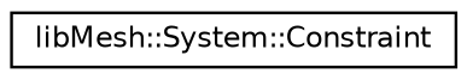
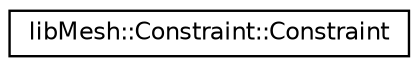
  digraph {
    rankdir=LR
-   n1 [color=black fillcolor=white fontname=Helvetica fontsize=10 height=0.2 label="libMesh::System::Constraint" shape=record style=filled width=0.4]
+   n1 [color=black fillcolor=white fontname=Helvetica fontsize=10 height=0.2 label="libMesh::Constraint::Constraint" shape=record style=filled width=0.4]
  }
